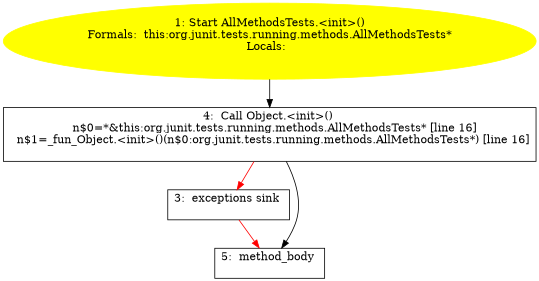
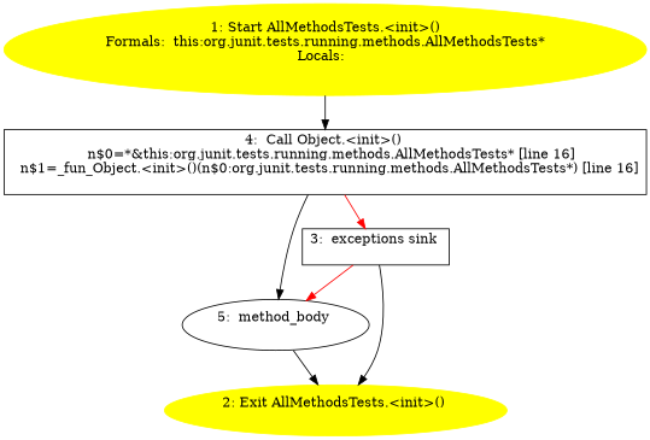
  digraph {
    node [shape=box]
    n1 [color=yellow label="1: Start AllMethodsTests.<init>()\nFormals:  this:org.junit.tests.running.methods.AllMethodsTests*\nLocals:  \n  " style=filled shape=""]
    n2 [label="4:  Call Object.<init>() \n   n$0=*&this:org.junit.tests.running.methods.AllMethodsTests* [line 16]\n  n$1=_fun_Object.<init>()(n$0:org.junit.tests.running.methods.AllMethodsTests*) [line 16]\n "]
    n3 [label="3:  exceptions sink \n  "]
-   n4 [label="5:  method_body \n  "]
+   n4 [label="5:  method_body \n  " shape=ellipse]
+   n5 [color=yellow label="2: Exit AllMethodsTests.<init>() \n  " style=filled shape=""]
    n1 -> n2
    n2 -> n3 [color=red]
    n2 -> n4
    n3 -> n4 [color=red]
+   n3 -> n5
+   n4 -> n5
  }
